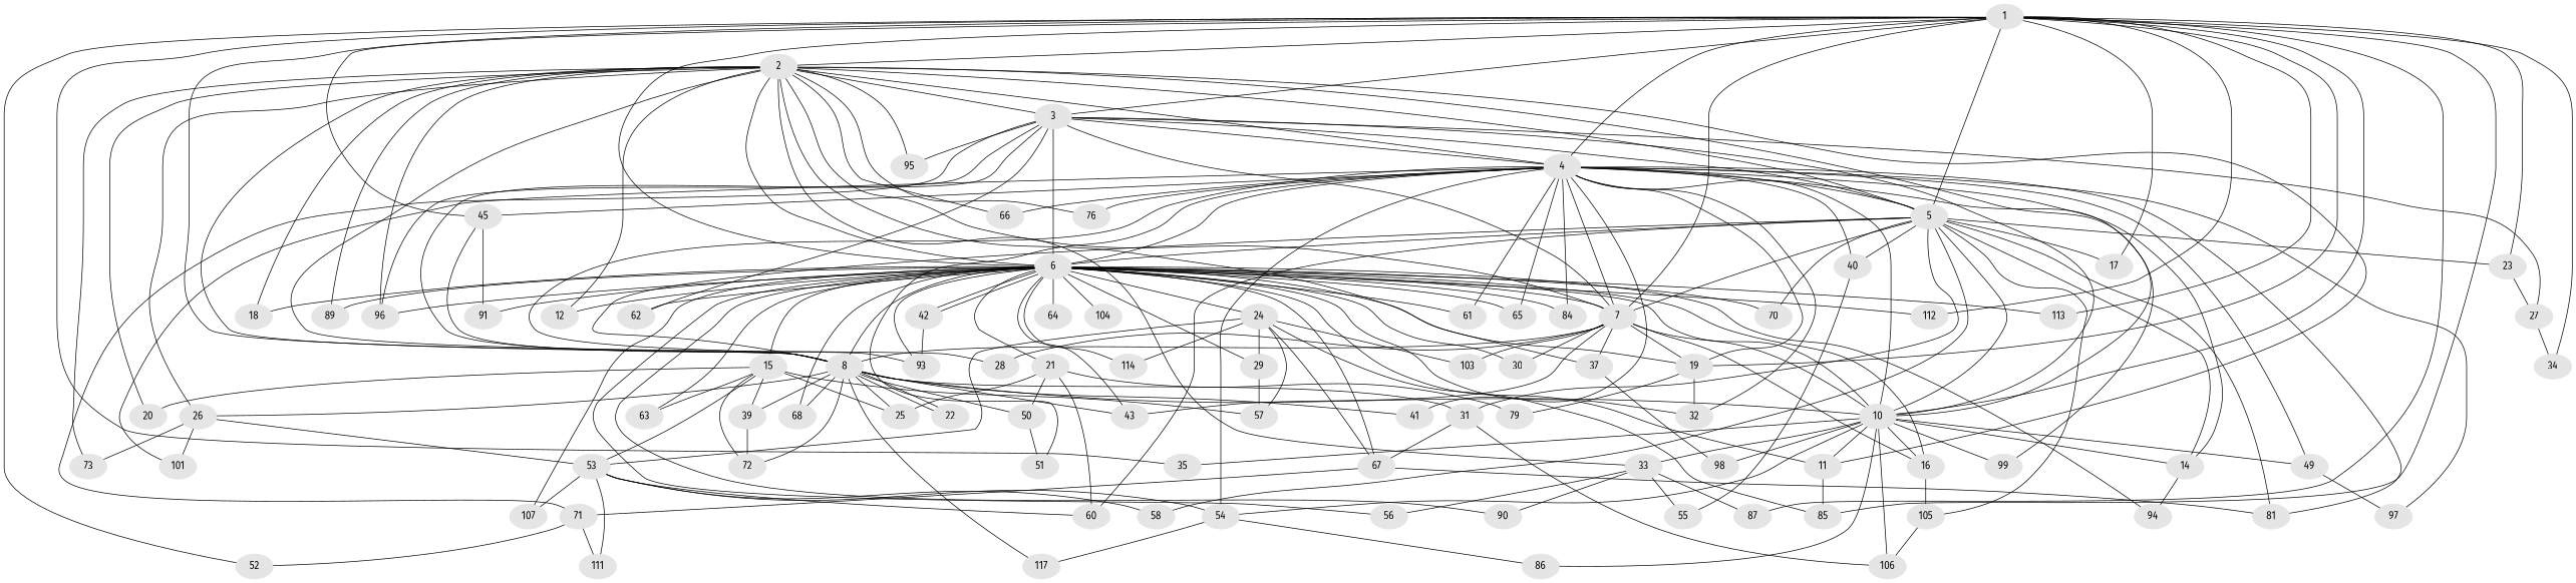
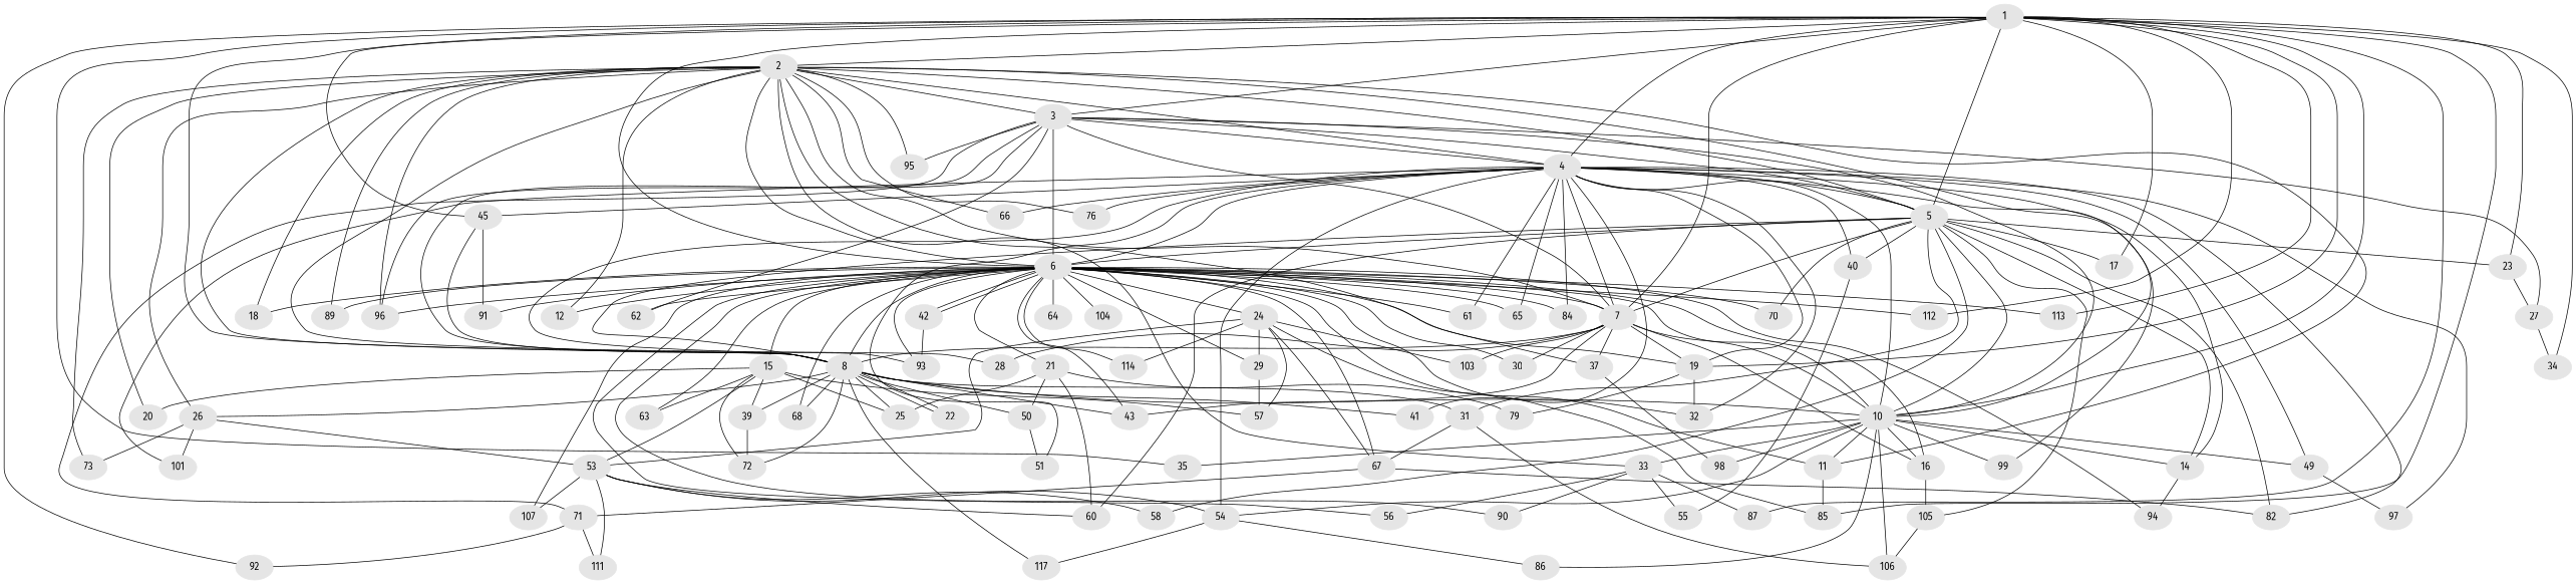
  graph {
    fontname="Fira Sans"
    node [color=gray90 fontname="Fira Sans" style=filled]
    edge [fontname="Fira Sans"]
    1 [super="+59"]
    2 [super="+52"]
    3 [super="+118"]
    4 [super="+36"]
    5 [super="+44"]
    6 [super="+9"]
    7 [super="+108"]
    8 [super="+88"]
    10 [super="+81"]
    17
    19 [super="+48"]
    23
    34
    35
    45
    85 [super="+115"]
    87
-   92 [label=52]
+   92
    112
    113
    11 [super="+13"]
    12
    18
    20
    26 [super="+109"]
    28
    33 [super="+47"]
    37
    66
    73
    76
    89
    95
    96
    27
    62
    71
    14 [super="+69"]
    32
    40
    41
    49
    51
    54 [super="+74"]
    61
    65
-   82 [super="+102" label=81]
+   82 [super="+102"]
    84
    97
    99
    101
    31 [super="+110"]
    58
    60
    70
    105 [super="+116"]
    15 [super="+46"]
    16 [super="+80"]
    21 [super="+38"]
    24 [super="+75"]
    29 [super="+120"]
    30
    42
    43
    56
    63
    64
    67 [super="+83"]
    68
    90
    91
    93 [super="+119"]
    94
    104
    107
    114
    103
    22
    25
    39 [super="+77"]
    50
    72
    117
    86
    98
    106
    79
    53 [super="+78"]
    55
    111
    57
    1 -- 2
    1 -- 3
    1 -- 4
    1 -- 5 [weight=2]
    1 -- 6 [weight=2]
    1 -- 7
    1 -- 8
    1 -- 10
    1 -- 17
    1 -- 19
    1 -- 23
    1 -- 34
    1 -- 35
    1 -- 45
    1 -- 85
    1 -- 87
    1 -- 92
    1 -- 112
    1 -- 113
    2 -- 3
    2 -- 4
    2 -- 5 [weight=2]
    2 -- 6 [weight=2]
    2 -- 7
    2 -- 8
    2 -- 10
    2 -- 11
    2 -- 12
    2 -- 18
    2 -- 20
    2 -- 26
    2 -- 28
    2 -- 33
    2 -- 37
    2 -- 66
    2 -- 73
    2 -- 76
    2 -- 89
    2 -- 95
    2 -- 96
    3 -- 4
    3 -- 5
    3 -- 6 [weight=2]
    3 -- 7
    3 -- 8
    3 -- 10
    3 -- 95
    3 -- 96
    3 -- 27
    3 -- 62
    3 -- 71
    4 -- 5
    4 -- 6 [weight=2]
    4 -- 7
    4 -- 8
    4 -- 10 [weight=2]
    4 -- 19
    4 -- 45
    4 -- 66
    4 -- 76
    4 -- 14
    4 -- 32
    4 -- 40
    4 -- 41
    4 -- 49
    4 -- 51
    4 -- 54
    4 -- 61
    4 -- 65
    4 -- 82
    4 -- 84
    4 -- 97
    4 -- 99
    4 -- 101
    5 -- 6 [weight=2]
    5 -- 7
    5 -- 8 [weight=2]
    5 -- 10
    5 -- 17
    5 -- 23
    5 -- 14
    5 -- 40
    5 -- 82
    5 -- 31
    5 -- 58
    5 -- 60
    5 -- 70
    5 -- 105
    6 -- 7 [weight=2]
    6 -- 8 [weight=2]
    6 -- 10 [weight=2]
    6 -- 19
    6 -- 112
    6 -- 113
    6 -- 11
    6 -- 12
    6 -- 18
    6 -- 89
    6 -- 96
    6 -- 62
    6 -- 32
    6 -- 61
    6 -- 65
    6 -- 84
    6 -- 70
    6 -- 15 [weight=2]
    6 -- 16
    6 -- 21 [weight=2]
    6 -- 24 [weight=2]
    6 -- 29
    6 -- 30
    6 -- 42
    6 -- 42
    6 -- 43
    6 -- 56
    6 -- 63
    6 -- 64 [weight=2]
    6 -- 67 [weight=2]
    6 -- 68
    6 -- 90
    6 -- 91
    6 -- 93
    6 -- 94
    6 -- 104 [weight=2]
    6 -- 107
    6 -- 114
    7 -- 8
    7 -- 10
    7 -- 19
    7 -- 28
    7 -- 37
    7 -- 16
    7 -- 30
    7 -- 43
    7 -- 103
    8 -- 10
    8 -- 26
    8 -- 41
    8 -- 31
    8 -- 43
    8 -- 68
    8 -- 22
    8 -- 22
    8 -- 25
    8 -- 39
    8 -- 50
    8 -- 72
    8 -- 117
    10 -- 35
    10 -- 11
    10 -- 33 [weight=2]
    10 -- 14
    10 -- 49
    10 -- 54
    10 -- 99
    10 -- 16
    10 -- 86
    10 -- 98
    10 -- 106
    19 -- 32
    19 -- 79
    23 -- 27
    45 -- 91
    45 -- 93
    11 -- 85
    26 -- 73
    26 -- 101
    26 -- 53
    33 -- 87
    33 -- 56
    33 -- 90
    33 -- 55
    37 -- 98
    27 -- 34
    71 -- 92
    71 -- 111
    14 -- 94
    40 -- 55
    49 -- 97
    54 -- 117
    54 -- 86
    31 -- 67
    31 -- 106
    105 -- 106
    15 -- 20
    15 -- 63
    15 -- 25
    15 -- 39
    15 -- 72
    15 -- 53
    15 -- 57
    16 -- 105
    21 -- 60
    21 -- 25
    21 -- 50
    21 -- 79
    24 -- 85
    24 -- 29
    24 -- 67
    24 -- 114
    24 -- 103
    24 -- 53
    24 -- 57
    29 -- 57
    42 -- 93
    67 -- 71
    67 -- 82
    39 -- 72
    50 -- 51
    53 -- 54
    53 -- 58
    53 -- 60
    53 -- 107
    53 -- 111
  }
